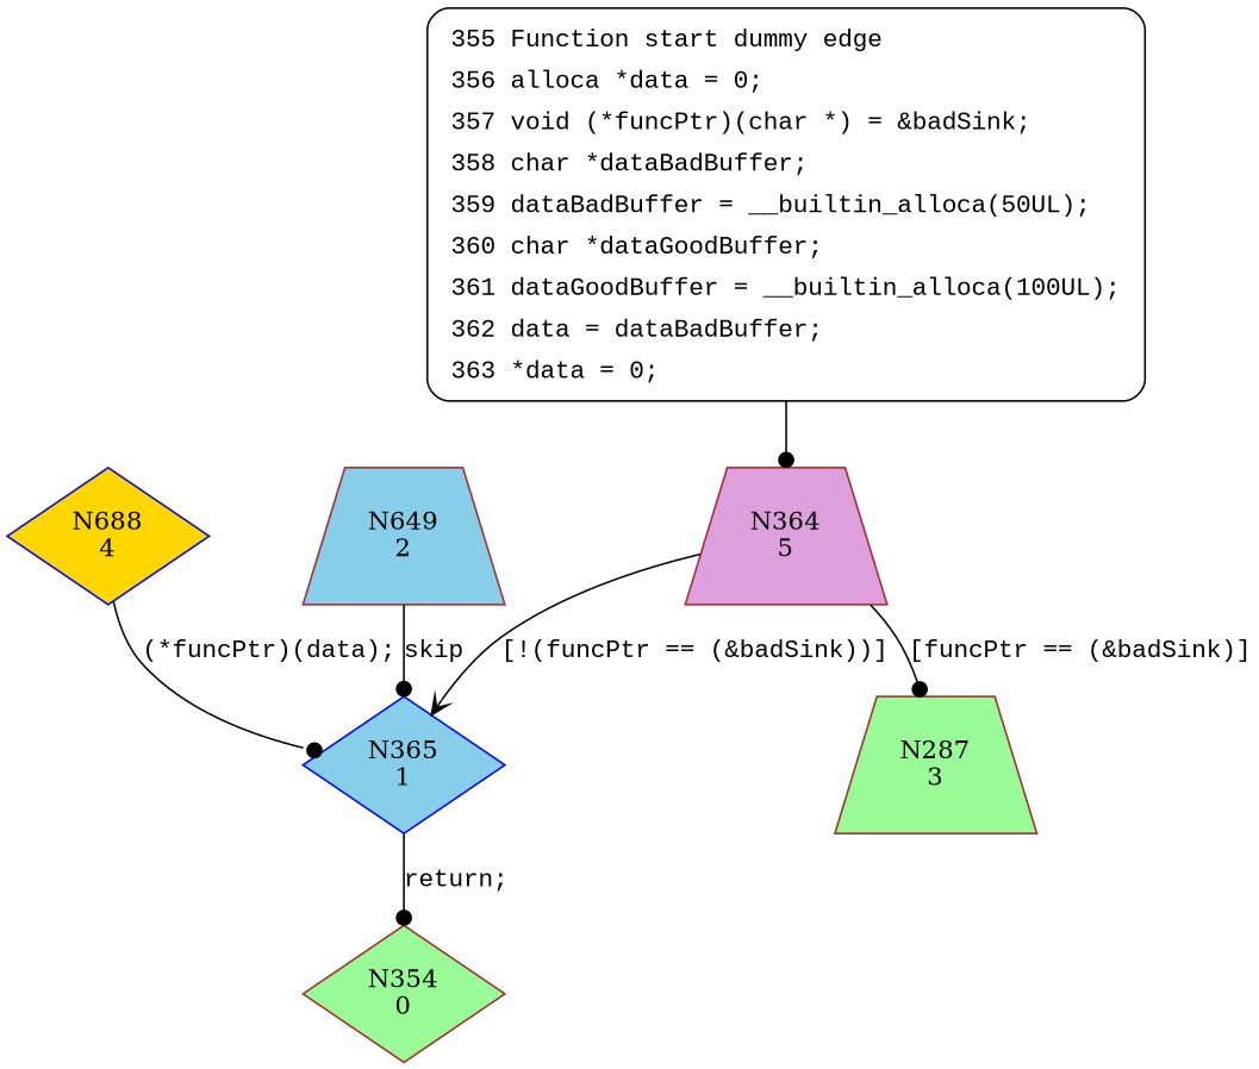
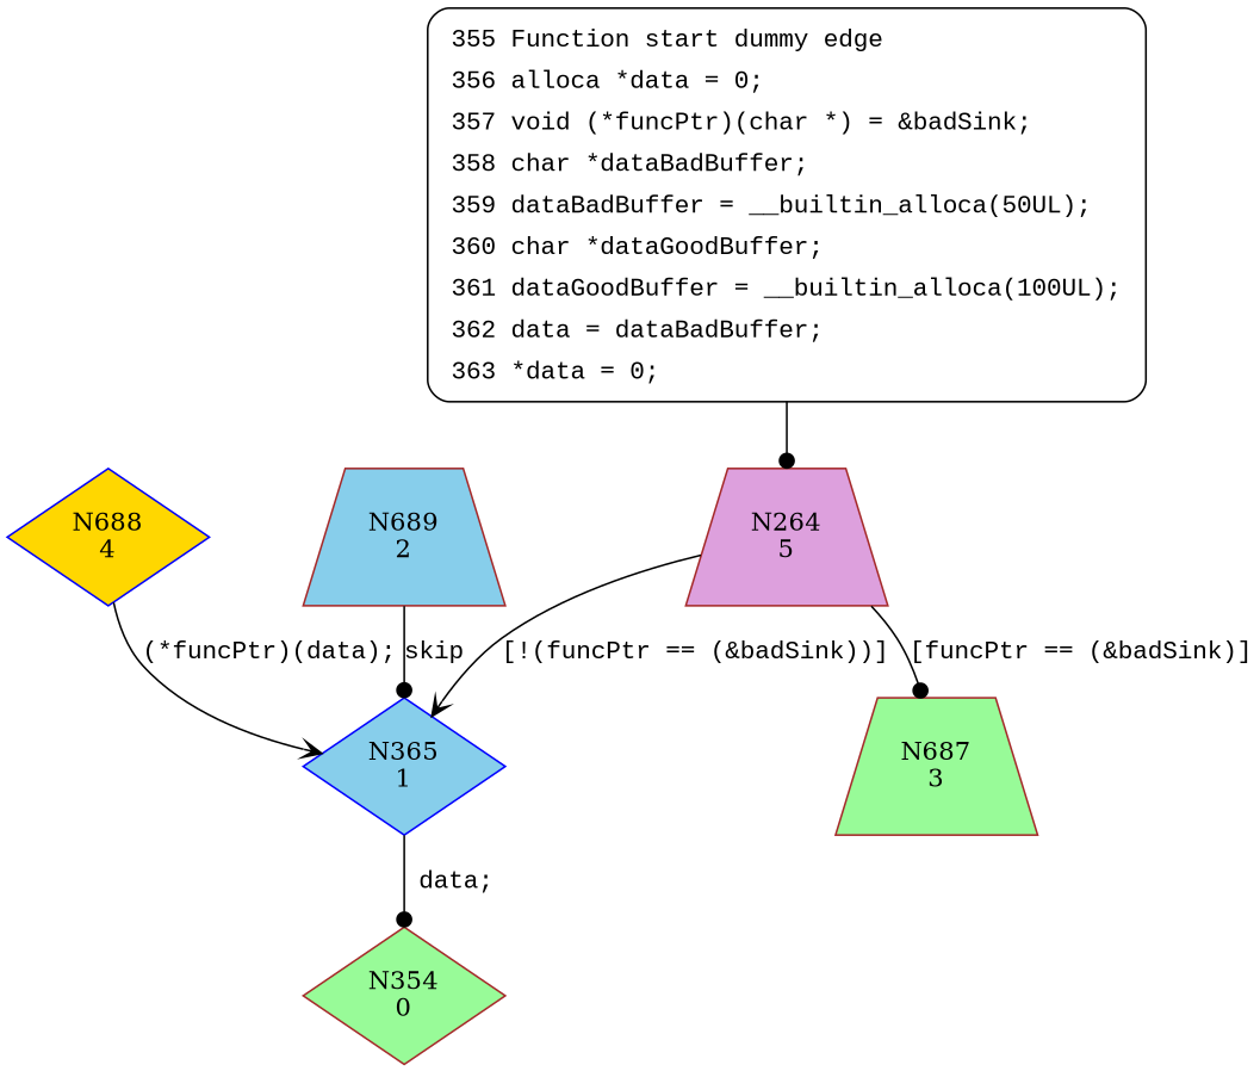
  digraph {
    node [color=brown fillcolor=palegreen shape=trapezium style=filled]
    edge [arrowhead=dot fontname="Courier New"]
-   n1 [fillcolor=plum label="N364\n5"]
-   n2 [label="N287\n3"]
+   n1 [fillcolor=plum label="N264\n5"]
+   n2 [label="N687\n3"]
    n3 [color=blue fillcolor=skyblue label="N365\n1" shape=diamond]
    n4 [color=blue fillcolor=gold label="N688\n4" shape=diamond]
    n5 [label="N354\n0" shape=diamond]
-   n6 [fillcolor=skyblue label="N649\n2"]
+   n6 [fillcolor=skyblue label="N689\n2"]
    n7 [fillcolor=white fontname="Courier New" label=<<table border="0" cellborder="0" cellpadding="3" bgcolor="white"><tr><td align="right">355</td><td align="left">Function start dummy edge</td></tr><tr><td align="right">356</td><td align="left">alloca *data = 0;</td></tr><tr><td align="right">357</td><td align="left">void (*funcPtr)(char *) = &amp;badSink;</td></tr><tr><td align="right">358</td><td align="left">char *dataBadBuffer;</td></tr><tr><td align="right">359</td><td align="left">dataBadBuffer = __builtin_alloca(50UL);</td></tr><tr><td align="right">360</td><td align="left">char *dataGoodBuffer;</td></tr><tr><td align="right">361</td><td align="left">dataGoodBuffer = __builtin_alloca(100UL);</td></tr><tr><td align="right">362</td><td align="left">data = dataBadBuffer;</td></tr><tr><td align="right">363</td><td align="left">*data = 0;</td></tr></table>> penwidth=1 shape=Mrecord style="filled,bold" color=""]
    n1 -> n2 [label="[funcPtr == (&badSink)]"]
    n1 -> n3 [arrowhead=vee label="[!(funcPtr == (&badSink))]"]
-   n3 -> n5 [label="return;"]
-   n4 -> n3 [label="(*funcPtr)(data);"]
+   n3 -> n5 [label="data;"]
+   n4 -> n3 [arrowhead=vee label="(*funcPtr)(data);"]
    n6 -> n3 [label=skip]
    n7 -> n1 [fontname=""]
  }
